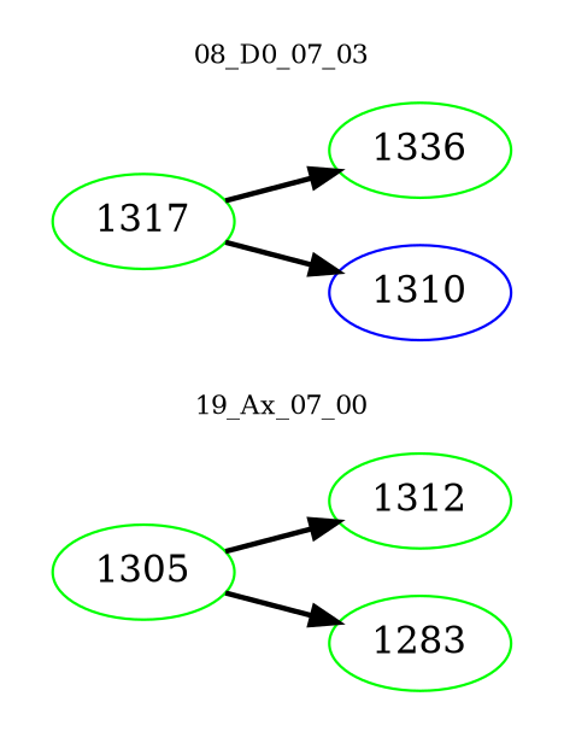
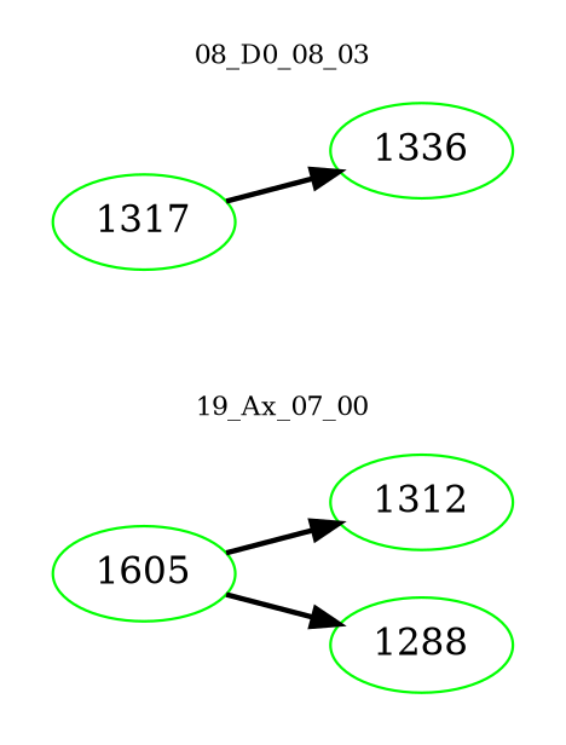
  digraph {
    rankdir=LR
    node [color=green]
    edge [color=black style=bold]
-   n1 [label=1305]
-   n2 [label=1283]
+   n1 [label=1605]
+   n2 [label=1288]
    n3 [label=1312]
    n4 [label=1317]
-   n5 [color=blue label=1310]
    n6 [label=1336]
    subgraph cluster_1 {
      color=white
      fontsize=10
      label="19_Ax_07_00"
      n1
      n2
      n3
    }
    subgraph cluster_2 {
      color=white
      fontsize=10
-     label="08_D0_07_03"
+     label="08_D0_08_03"
      n4
-     n5
      n6
    }
    n1 -> n2
    n1 -> n3
-   n4 -> n5
    n4 -> n6
  }
